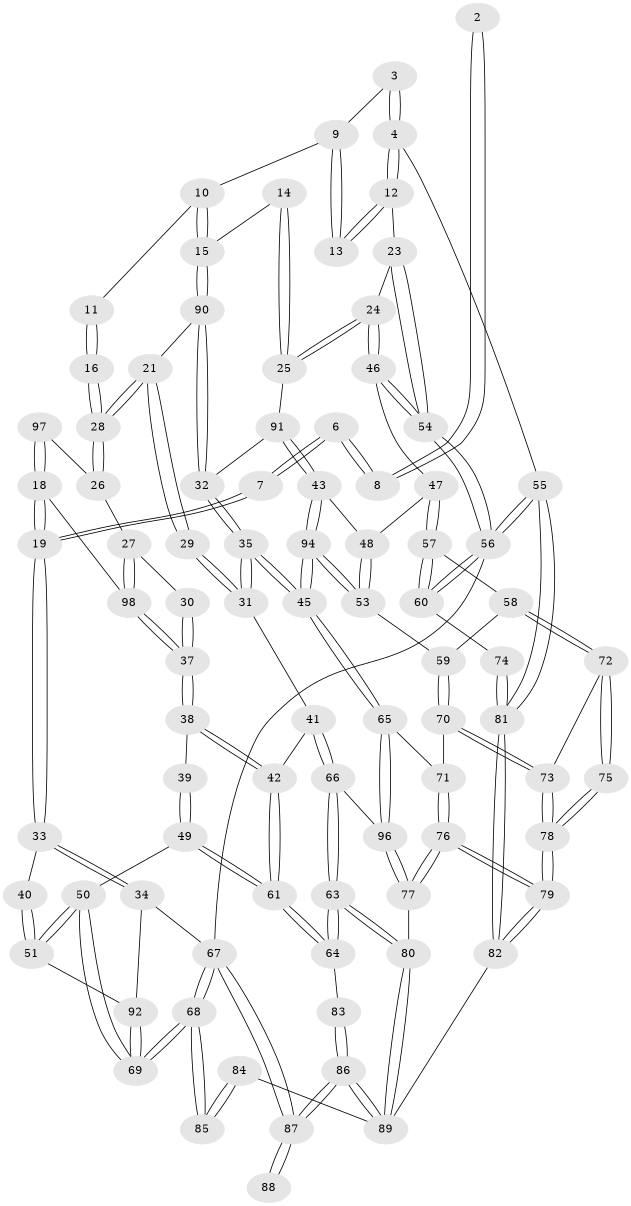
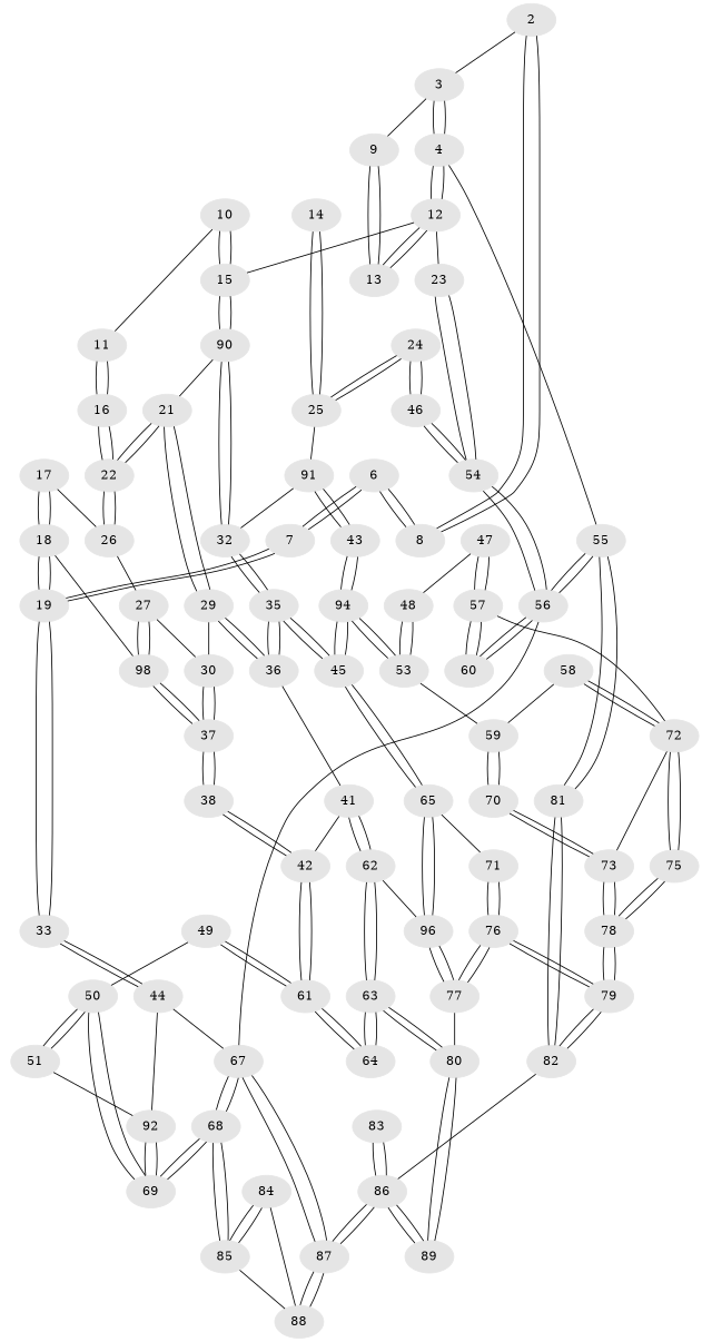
  graph {
    node [color=gray90 style=filled]
    2
    3
    8
    6
    7
    4
    9
    12
    55
    10
    13
    23
    56
    81
    19
    n16 [label=92]
-   34
+   34 [label=44]
    67
    33
    11
    16
    15
    n23 [label=90]
-   22 [label=28]
+   22
    24
    54
    14
    25
    n29 [label=91]
    21
    32
-   17 [label=97]
+   17
    18
    26
    n35 [label=98]
    27
    37
-   40
    29
    35
    30
-   36 [label=31]
+   36
    46
    47
    43
    38
    41
    n48 [label=94]
    48
    45
    51
    69
    68
    87
    65
    42
-   62 [label=66]
-   39
+   62
    49
    61
    50
    63
    n63 [label=96]
    64
    53
    59
    71
    57
    60
    58
    70
    82
-   74
    72
    73
    75
    83
    80
    77
    89
    86
    76
    85
    88
    78
    79
    84
+   2 -- 3
    2 -- 8
    2 -- 8
    3 -- 4
    3 -- 4
    3 -- 9
    6 -- 8
    6 -- 8
    6 -- 7
    6 -- 7
    7 -- 19
    7 -- 19
    4 -- 12
    4 -- 12
    4 -- 55
-   9 -- 10
    9 -- 13
    9 -- 13
    12 -- 13
    12 -- 13
    12 -- 23
    55 -- 56
    55 -- 56
    55 -- 81
    55 -- 81
    10 -- 11
    10 -- 15
    10 -- 15
-   23 -- 24
    23 -- 54
    23 -- 54
    56 -- 67
    56 -- 60
    56 -- 60
    81 -- 82
    81 -- 82
    19 -- 33
    19 -- 33
    n16 -- 69
    n16 -- 69
    34 -- n16
    34 -- 67
    67 -- 68
    67 -- 68
    67 -- 87
    67 -- 87
    33 -- 34
    33 -- 34
-   33 -- 40
    11 -- 16
    11 -- 16
    16 -- 22
    16 -- 22
    15 -- n23
    15 -- n23
    n23 -- 21
    n23 -- 32
    n23 -- 32
    22 -- 26
    22 -- 26
    24 -- 25
    24 -- 25
    24 -- 46
    24 -- 46
    54 -- 56
    54 -- 56
-   14 -- 15
+   12 -- 15
    14 -- 25
    14 -- 25
    25 -- n29
    n29 -- 32
    n29 -- 43
    n29 -- 43
    21 -- 22
    21 -- 22
    21 -- 29
    21 -- 29
    32 -- 35
    32 -- 35
    17 -- 18
    17 -- 18
    17 -- 26
    18 -- 19
    18 -- 19
    18 -- n35
    26 -- 27
    n35 -- 37
    n35 -- 37
    27 -- n35
    27 -- n35
    27 -- 30
    37 -- 38
    37 -- 38
-   40 -- 51
-   40 -- 51
+   29 -- 30
    29 -- 36
    29 -- 36
    35 -- 36
    35 -- 36
    35 -- 45
    35 -- 45
    30 -- 37
    30 -- 37
    36 -- 41
    46 -- 54
    46 -- 54
-   46 -- 47
    47 -- 48
    47 -- 57
    47 -- 57
    43 -- n48
    43 -- n48
-   43 -- 48
    38 -- 42
    38 -- 42
-   38 -- 39
    41 -- 42
    41 -- 62
    41 -- 62
    n48 -- 45
    n48 -- 45
    n48 -- 53
    n48 -- 53
    48 -- 53
    48 -- 53
    45 -- 65
    45 -- 65
    51 -- n16
    68 -- 69
    68 -- 69
    68 -- 85
    68 -- 85
    87 -- 88
    87 -- 88
    65 -- n63
    65 -- n63
    65 -- 71
    42 -- 61
    42 -- 61
    62 -- 63
    62 -- 63
    62 -- n63
-   39 -- 49
-   39 -- 49
    49 -- 61
    49 -- 61
    49 -- 50
    61 -- 64
    61 -- 64
    50 -- 51
    50 -- 51
    50 -- 69
    50 -- 69
    63 -- 64
    63 -- 64
    63 -- 80
    63 -- 80
    n63 -- 77
    n63 -- 77
-   64 -- 83
    53 -- 59
    59 -- 70
    59 -- 70
    71 -- 76
    71 -- 76
    57 -- 60
    57 -- 60
-   57 -- 58
-   60 -- 74
+   57 -- 72
    58 -- 59
    58 -- 72
    58 -- 72
-   70 -- 71
    70 -- 73
    70 -- 73
-   82 -- 89
-   74 -- 81
-   74 -- 81
+   82 -- 86
    72 -- 73
    72 -- 75
    72 -- 75
    73 -- 78
    73 -- 78
    75 -- 78
    75 -- 78
    83 -- 86
    83 -- 86
    80 -- 89
    80 -- 89
    77 -- 80
    86 -- 87
    86 -- 87
    86 -- 89
    86 -- 89
    76 -- 77
    76 -- 77
    76 -- 79
    76 -- 79
+   85 -- 88
    78 -- 79
    78 -- 79
    79 -- 82
    79 -- 82
    84 -- 85
    84 -- 85
-   84 -- 89
+   84 -- 88
  }
